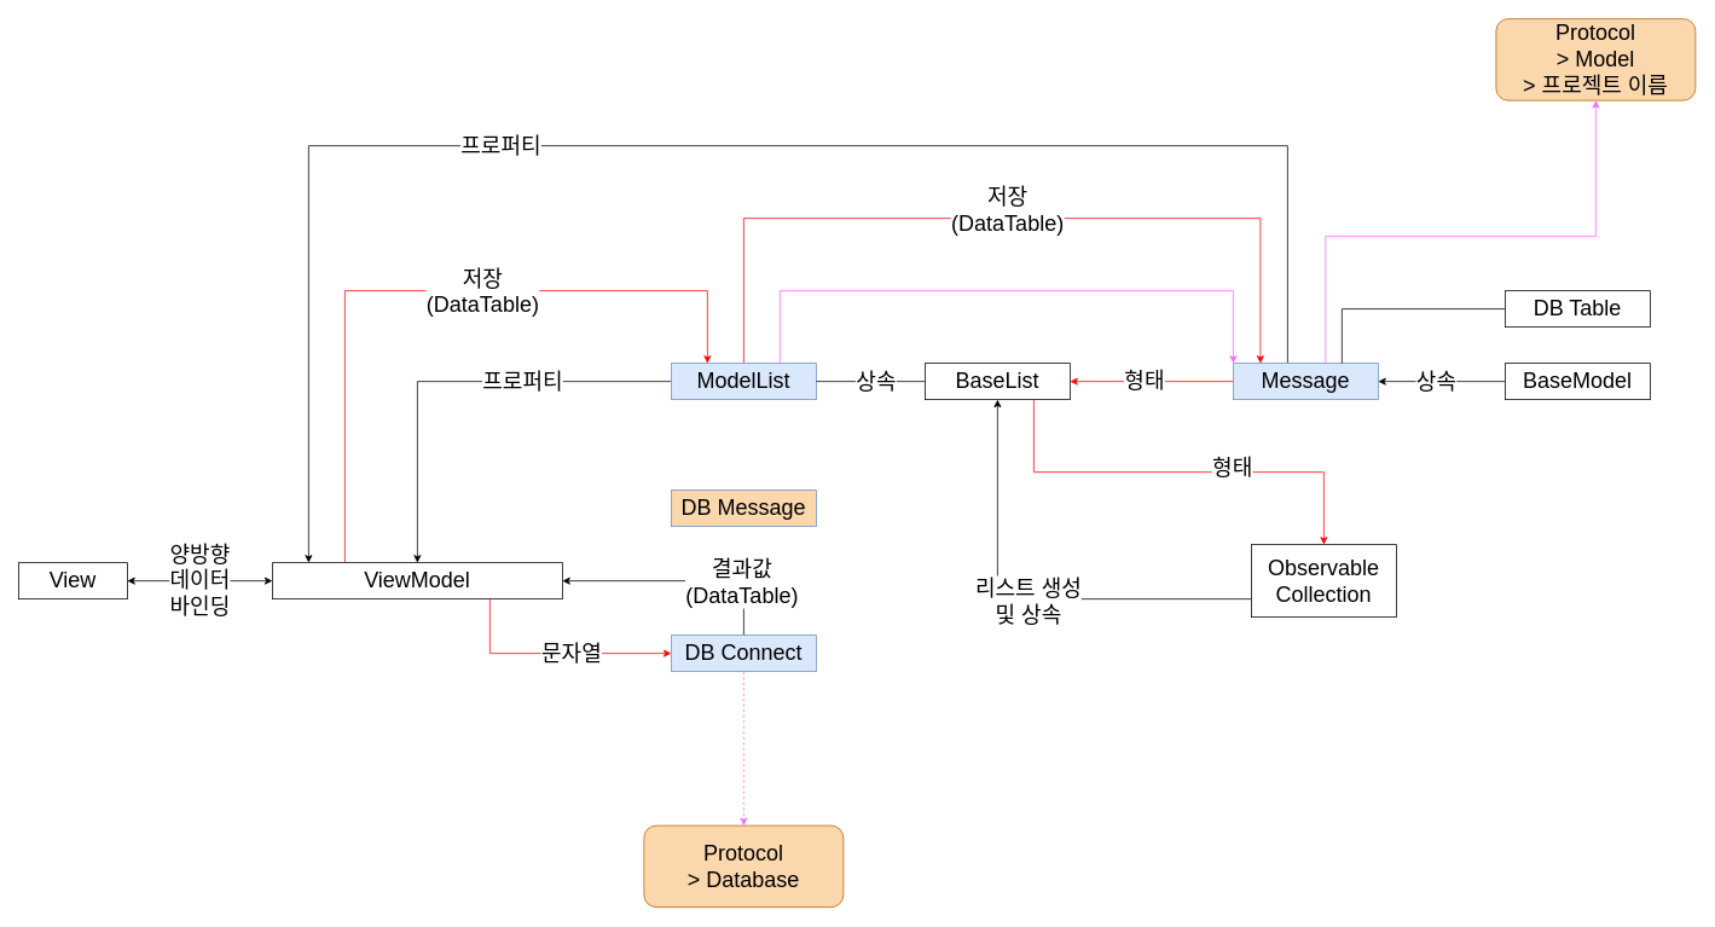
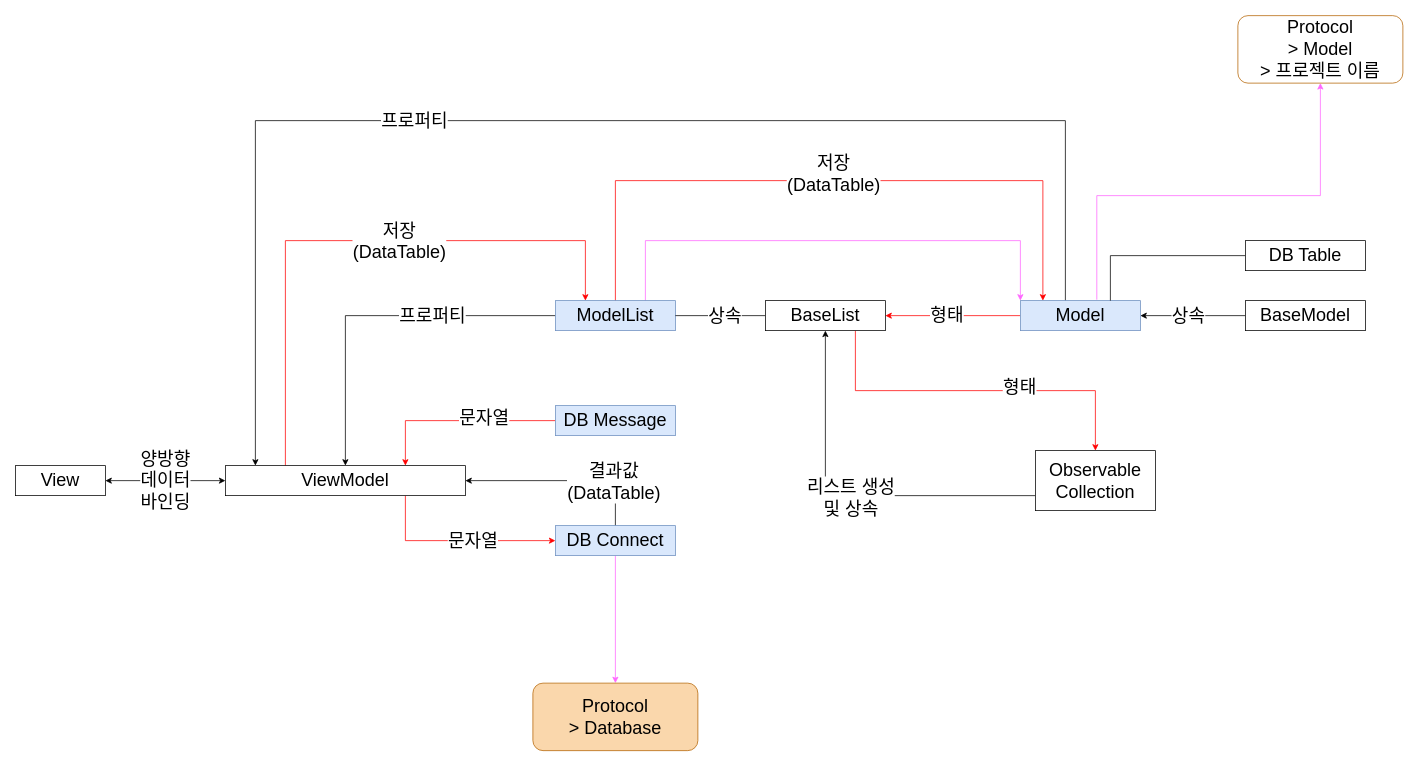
  <mxCell id="0" />
  <mxCell id="1" parent="0" />
  <mxCell id="2" style="edgeStyle=orthogonalEdgeStyle;rounded=0;orthogonalLoop=1;jettySize=auto;html=1;exitX=0.75;exitY=1;exitDx=0;exitDy=0;fontSize=24;entryX=0;entryY=0.5;entryDx=0;entryDy=0;strokeColor=#FF0000;" parent="1" source="6" target="17" edge="1"><mxGeometry relative="1" as="geometry" /></mxCell>
  <mxCell id="3" value="문자열" style="edgeLabel;html=1;align=center;verticalAlign=middle;resizable=0;points=[];fontSize=24;" parent="2" vertex="1" connectable="0"><mxGeometry x="0.066" y="2" relative="1" as="geometry"><mxPoint x="10" y="2" as="offset" /></mxGeometry></mxCell>
  <mxCell id="4" style="edgeStyle=orthogonalEdgeStyle;rounded=0;orthogonalLoop=1;jettySize=auto;html=1;exitX=0.25;exitY=0;exitDx=0;exitDy=0;strokeColor=#FF0000;fontSize=24;startArrow=none;startFill=0;entryX=0.25;entryY=0;entryDx=0;entryDy=0;" parent="1" source="6" target="31" edge="1"><mxGeometry relative="1" as="geometry"><mxPoint x="780" y="390" as="targetPoint" /><Array as="points"><mxPoint x="380" y="320" /><mxPoint x="780" y="320" /></Array></mxGeometry></mxCell>
  <mxCell id="5" value="저장&lt;br&gt;(DataTable)" style="edgeLabel;html=1;align=center;verticalAlign=middle;resizable=0;points=[];fontSize=24;" parent="4" vertex="1" connectable="0"><mxGeometry x="-0.101" y="5" relative="1" as="geometry"><mxPoint x="100" y="5" as="offset" /></mxGeometry></mxCell>
  <mxCell id="6" value="ViewModel" style="rounded=0;whiteSpace=wrap;html=1;fontSize=24;" parent="1" vertex="1"><mxGeometry x="300" y="620" width="320" height="40" as="geometry" /></mxCell>
  <mxCell id="7" style="edgeStyle=orthogonalEdgeStyle;rounded=0;orthogonalLoop=1;jettySize=auto;html=1;fontSize=24;exitX=0.375;exitY=0;exitDx=0;exitDy=0;exitPerimeter=0;" parent="1" source="21" edge="1"><mxGeometry relative="1" as="geometry"><mxPoint x="710" y="220" as="sourcePoint" /><mxPoint x="340" y="620" as="targetPoint" /><Array as="points"><mxPoint x="1420" y="160" /><mxPoint x="340" y="160" /></Array></mxGeometry></mxCell>
  <mxCell id="8" value="프로퍼티" style="edgeLabel;html=1;align=center;verticalAlign=middle;resizable=0;points=[];fontSize=24;" parent="7" vertex="1" connectable="0"><mxGeometry x="0.33" y="-4" relative="1" as="geometry"><mxPoint x="75" y="4" as="offset" /></mxGeometry></mxCell>
  <mxCell id="9" value="양방향&lt;br&gt;데이터&lt;br&gt;바인딩" style="edgeStyle=orthogonalEdgeStyle;rounded=0;orthogonalLoop=1;jettySize=auto;html=1;exitX=1;exitY=0.5;exitDx=0;exitDy=0;entryX=0;entryY=0.5;entryDx=0;entryDy=0;fontSize=24;startArrow=classic;startFill=1;" parent="1" source="10" target="6" edge="1"><mxGeometry relative="1" as="geometry" /></mxCell>
  <mxCell id="10" value="View" style="rounded=0;whiteSpace=wrap;html=1;fontSize=24;" parent="1" vertex="1"><mxGeometry y="620" width="120" height="40" as="geometry" x="20" /></mxCell>
- <mxCell id="13" value="DB Message" style="rounded=0;whiteSpace=wrap;html=1;fontSize=24;fillColor=#fad7ac;strokeColor=#6c8ebf;" parent="1" vertex="1"><mxGeometry x="740" y="540" width="160" height="40" as="geometry" /></mxCell>
+ <mxCell id="11" style="edgeStyle=orthogonalEdgeStyle;rounded=0;orthogonalLoop=1;jettySize=auto;html=1;exitX=0;exitY=0.5;exitDx=0;exitDy=0;entryX=0.75;entryY=0;entryDx=0;entryDy=0;fontSize=24;strokeColor=#ff0000;" parent="1" source="13" target="6" edge="1"><mxGeometry relative="1" as="geometry" /></mxCell>
+ <mxCell id="12" value="문자열" style="edgeLabel;html=1;align=center;verticalAlign=middle;resizable=0;points=[];fontSize=24;" parent="11" vertex="1" connectable="0"><mxGeometry x="-0.395" y="-4" relative="1" as="geometry"><mxPoint x="-17" as="offset" /></mxGeometry></mxCell>
+ <mxCell id="13" value="DB Message" style="rounded=0;whiteSpace=wrap;html=1;fontSize=24;fillColor=#dae8fc;strokeColor=#6c8ebf;" parent="1" vertex="1"><mxGeometry x="740" y="540" width="160" height="40" as="geometry" /></mxCell>
  <mxCell id="14" style="edgeStyle=orthogonalEdgeStyle;rounded=0;orthogonalLoop=1;jettySize=auto;html=1;exitX=0.5;exitY=0;exitDx=0;exitDy=0;entryX=1;entryY=0.5;entryDx=0;entryDy=0;strokeColor=#000000;fontSize=24;startArrow=none;startFill=0;" parent="1" source="17" target="6" edge="1"><mxGeometry relative="1" as="geometry" /></mxCell>
  <mxCell id="15" value="결과값&lt;br&gt;(DataTable)" style="edgeLabel;html=1;align=center;verticalAlign=middle;resizable=0;points=[];fontSize=24;" parent="14" vertex="1" connectable="0"><mxGeometry x="-0.544" y="3" relative="1" as="geometry"><mxPoint as="offset" /></mxGeometry></mxCell>
- <mxCell id="16" style="edgeStyle=orthogonalEdgeStyle;rounded=0;orthogonalLoop=1;jettySize=auto;html=1;exitX=0.5;exitY=1;exitDx=0;exitDy=0;strokeColor=#FF66FF;fontSize=24;startArrow=none;startFill=0;dashed=1;" parent="1" source="17" target="41" edge="1"><mxGeometry relative="1" as="geometry" /></mxCell>
+ <mxCell id="16" style="edgeStyle=orthogonalEdgeStyle;rounded=0;orthogonalLoop=1;jettySize=auto;html=1;exitX=0.5;exitY=1;exitDx=0;exitDy=0;strokeColor=#FF66FF;fontSize=24;startArrow=none;startFill=0;" parent="1" source="17" target="41" edge="1"><mxGeometry relative="1" as="geometry" /></mxCell>
  <mxCell id="17" value="DB Connect" style="rounded=0;whiteSpace=wrap;html=1;fontSize=24;fillColor=#dae8fc;strokeColor=#6c8ebf;" parent="1" vertex="1"><mxGeometry x="740" y="700" width="160" height="40" as="geometry" /></mxCell>
  <mxCell id="18" style="edgeStyle=orthogonalEdgeStyle;rounded=0;orthogonalLoop=1;jettySize=auto;html=1;exitX=0;exitY=0.5;exitDx=0;exitDy=0;entryX=1;entryY=0.5;entryDx=0;entryDy=0;strokeColor=#FF0000;fontSize=24;startArrow=none;startFill=0;" parent="1" source="21" target="36" edge="1"><mxGeometry relative="1" as="geometry" /></mxCell>
  <mxCell id="19" value="형태" style="edgeLabel;html=1;align=center;verticalAlign=middle;resizable=0;points=[];fontSize=24;" parent="18" vertex="1" connectable="0"><mxGeometry x="0.1" y="-2" relative="1" as="geometry"><mxPoint as="offset" /></mxGeometry></mxCell>
  <mxCell id="20" style="edgeStyle=orthogonalEdgeStyle;rounded=0;orthogonalLoop=1;jettySize=auto;html=1;exitX=0.637;exitY=-0.031;exitDx=0;exitDy=0;entryX=0.5;entryY=1;entryDx=0;entryDy=0;strokeColor=#FF66FF;fontSize=24;startArrow=none;startFill=0;exitPerimeter=0;" parent="1" source="21" target="40" edge="1"><mxGeometry relative="1" as="geometry"><Array as="points"><mxPoint x="1462" y="260" /><mxPoint x="1760" y="260" /></Array></mxGeometry></mxCell>
- <mxCell id="21" value="Message" style="rounded=0;whiteSpace=wrap;html=1;fontSize=24;fillColor=#dae8fc;strokeColor=#6c8ebf;" parent="1" vertex="1"><mxGeometry x="1360" y="400" width="160" height="40" as="geometry" /></mxCell>
+ <mxCell id="21" value="Model" style="rounded=0;whiteSpace=wrap;html=1;fontSize=24;fillColor=#dae8fc;strokeColor=#6c8ebf;" parent="1" vertex="1"><mxGeometry x="1360" y="400" width="160" height="40" as="geometry" /></mxCell>
  <mxCell id="22" style="edgeStyle=orthogonalEdgeStyle;rounded=0;orthogonalLoop=1;jettySize=auto;html=1;exitX=0;exitY=0.5;exitDx=0;exitDy=0;strokeColor=#000000;fontSize=24;startArrow=none;startFill=0;" parent="1" source="24" target="21" edge="1"><mxGeometry relative="1" as="geometry" /></mxCell>
  <mxCell id="23" value="상속" style="edgeLabel;html=1;align=center;verticalAlign=middle;resizable=0;points=[];fontSize=24;" parent="22" vertex="1" connectable="0"><mxGeometry x="0.242" y="-2" relative="1" as="geometry"><mxPoint x="10" y="2" as="offset" /></mxGeometry></mxCell>
  <mxCell id="24" value="BaseModel" style="rounded=0;whiteSpace=wrap;html=1;fontSize=24;" parent="1" vertex="1"><mxGeometry x="1660" y="400" width="160" height="40" as="geometry" /></mxCell>
  <mxCell id="25" style="edgeStyle=orthogonalEdgeStyle;rounded=0;orthogonalLoop=1;jettySize=auto;html=1;exitX=0;exitY=0.5;exitDx=0;exitDy=0;entryX=0.75;entryY=0;entryDx=0;entryDy=0;strokeColor=#000000;fontSize=24;startArrow=none;startFill=0;endArrow=none;" parent="1" source="26" target="21" edge="1"><mxGeometry relative="1" as="geometry" /></mxCell>
  <mxCell id="26" value="DB Table" style="rounded=0;whiteSpace=wrap;html=1;fontSize=24;" parent="1" vertex="1"><mxGeometry x="1660" width="160" height="40" as="geometry" y="320" /></mxCell>
  <mxCell id="27" style="edgeStyle=orthogonalEdgeStyle;rounded=0;orthogonalLoop=1;jettySize=auto;html=1;exitX=0;exitY=0.5;exitDx=0;exitDy=0;entryX=0.5;entryY=0;entryDx=0;entryDy=0;strokeColor=#000000;fontSize=24;startArrow=none;startFill=0;" parent="1" source="31" target="6" edge="1"><mxGeometry relative="1" as="geometry" /></mxCell>
  <mxCell id="28" value="프로퍼티" style="edgeLabel;html=1;align=center;verticalAlign=middle;resizable=0;points=[];fontSize=24;" parent="27" vertex="1" connectable="0"><mxGeometry x="0.01" y="-4" relative="1" as="geometry"><mxPoint x="77" y="4" as="offset" /></mxGeometry></mxCell>
  <mxCell id="29" style="edgeStyle=orthogonalEdgeStyle;rounded=0;orthogonalLoop=1;jettySize=auto;html=1;exitX=0.75;exitY=0;exitDx=0;exitDy=0;strokeColor=#FF66FF;fontSize=24;startArrow=none;startFill=0;" parent="1" source="31" edge="1"><mxGeometry relative="1" as="geometry"><mxPoint x="1360" y="400" as="targetPoint" /><Array as="points"><mxPoint x="860" y="320" /><mxPoint x="1360" y="320" /><mxPoint x="1360" y="400" /></Array></mxGeometry></mxCell>
  <mxCell id="30" style="edgeStyle=orthogonalEdgeStyle;rounded=0;orthogonalLoop=1;jettySize=auto;html=1;exitX=0.5;exitY=0;exitDx=0;exitDy=0;strokeColor=#FF0000;fontSize=24;startArrow=none;startFill=0;" parent="1" source="31" edge="1"><mxGeometry relative="1" as="geometry"><mxPoint x="1390" y="400" as="targetPoint" /><Array as="points"><mxPoint x="820" y="240" /><mxPoint x="1390" y="240" /><mxPoint x="1390" y="400" /></Array></mxGeometry></mxCell>
  <mxCell id="31" value="ModelList" style="rounded=0;whiteSpace=wrap;html=1;fontSize=24;fillColor=#dae8fc;strokeColor=#6c8ebf;" parent="1" vertex="1"><mxGeometry x="740" y="400" width="160" height="40" as="geometry" /></mxCell>
  <mxCell id="32" style="edgeStyle=orthogonalEdgeStyle;rounded=0;orthogonalLoop=1;jettySize=auto;html=1;exitX=0;exitY=0.5;exitDx=0;exitDy=0;entryX=1;entryY=0.5;entryDx=0;entryDy=0;strokeColor=#000000;fontSize=24;startArrow=none;startFill=0;endArrow=none;" parent="1" source="36" target="31" edge="1"><mxGeometry relative="1" as="geometry" /></mxCell>
  <mxCell id="33" value="상속" style="edgeLabel;html=1;align=center;verticalAlign=middle;resizable=0;points=[];fontSize=24;" parent="32" vertex="1" connectable="0"><mxGeometry x="0.208" y="8" relative="1" as="geometry"><mxPoint x="17" y="-8" as="offset" /></mxGeometry></mxCell>
  <mxCell id="34" style="edgeStyle=orthogonalEdgeStyle;rounded=0;orthogonalLoop=1;jettySize=auto;html=1;exitX=0.75;exitY=1;exitDx=0;exitDy=0;entryX=0.5;entryY=0;entryDx=0;entryDy=0;strokeColor=#FF0000;fontSize=24;startArrow=none;startFill=0;" parent="1" source="36" target="39" edge="1"><mxGeometry relative="1" as="geometry" /></mxCell>
  <mxCell id="35" value="형태" style="edgeLabel;html=1;align=center;verticalAlign=middle;resizable=0;points=[];fontSize=24;" parent="34" vertex="1" connectable="0"><mxGeometry x="0.317" y="5" relative="1" as="geometry"><mxPoint x="-18" as="offset" /></mxGeometry></mxCell>
  <mxCell id="36" value="BaseList" style="rounded=0;whiteSpace=wrap;html=1;fontSize=24;" parent="1" vertex="1"><mxGeometry x="1020" y="400" width="160" height="40" as="geometry" /></mxCell>
  <mxCell id="37" style="edgeStyle=orthogonalEdgeStyle;rounded=0;orthogonalLoop=1;jettySize=auto;html=1;exitX=0;exitY=0.75;exitDx=0;exitDy=0;entryX=0.5;entryY=1;entryDx=0;entryDy=0;strokeColor=#000000;fontSize=24;startArrow=none;startFill=0;" parent="1" source="39" target="36" edge="1"><mxGeometry relative="1" as="geometry" /></mxCell>
  <mxCell id="38" value="리스트 생성&lt;br&gt;및 상속" style="edgeLabel;html=1;align=center;verticalAlign=middle;resizable=0;points=[];fontSize=24;" parent="37" vertex="1" connectable="0"><mxGeometry x="-0.014" y="2" relative="1" as="geometry"><mxPoint as="offset" /></mxGeometry></mxCell>
  <mxCell id="39" value="Observable&lt;br&gt;Collection" style="rounded=0;whiteSpace=wrap;html=1;fontSize=24;" parent="1" vertex="1"><mxGeometry x="1380" y="600" width="160" height="80" as="geometry" /></mxCell>
- <mxCell id="40" value="Protocol &lt;br&gt;&amp;gt; Model &lt;br&gt;&amp;gt; 프로젝트 이름" style="rounded=1;whiteSpace=wrap;html=1;fontSize=24;fillColor=#fad7ac;strokeColor=#b46504;" parent="1" vertex="1"><mxGeometry x="1650" y="20" width="220" height="90" as="geometry" /></mxCell>
+ <mxCell id="40" value="Protocol &lt;br&gt;&amp;gt; Model &lt;br&gt;&amp;gt; 프로젝트 이름" style="rounded=1;whiteSpace=wrap;html=1;fontSize=24;fillColor=#ffffff;strokeColor=#b46504;" parent="1" vertex="1"><mxGeometry x="1650" y="20" width="220" height="90" as="geometry" /></mxCell>
  <mxCell id="41" value="Protocol &lt;br&gt;&amp;gt; Database" style="rounded=1;whiteSpace=wrap;html=1;fontSize=24;fillColor=#fad7ac;strokeColor=#b46504;" parent="1" vertex="1"><mxGeometry x="710" y="910" width="220" height="90" as="geometry" /></mxCell>
  <mxCell id="42" value="저장&lt;br&gt;(DataTable)" style="edgeLabel;html=1;align=center;verticalAlign=middle;resizable=0;points=[];fontSize=24;" parent="1" vertex="1" connectable="0"><mxGeometry x="1110" y="230" as="geometry" /></mxCell>
